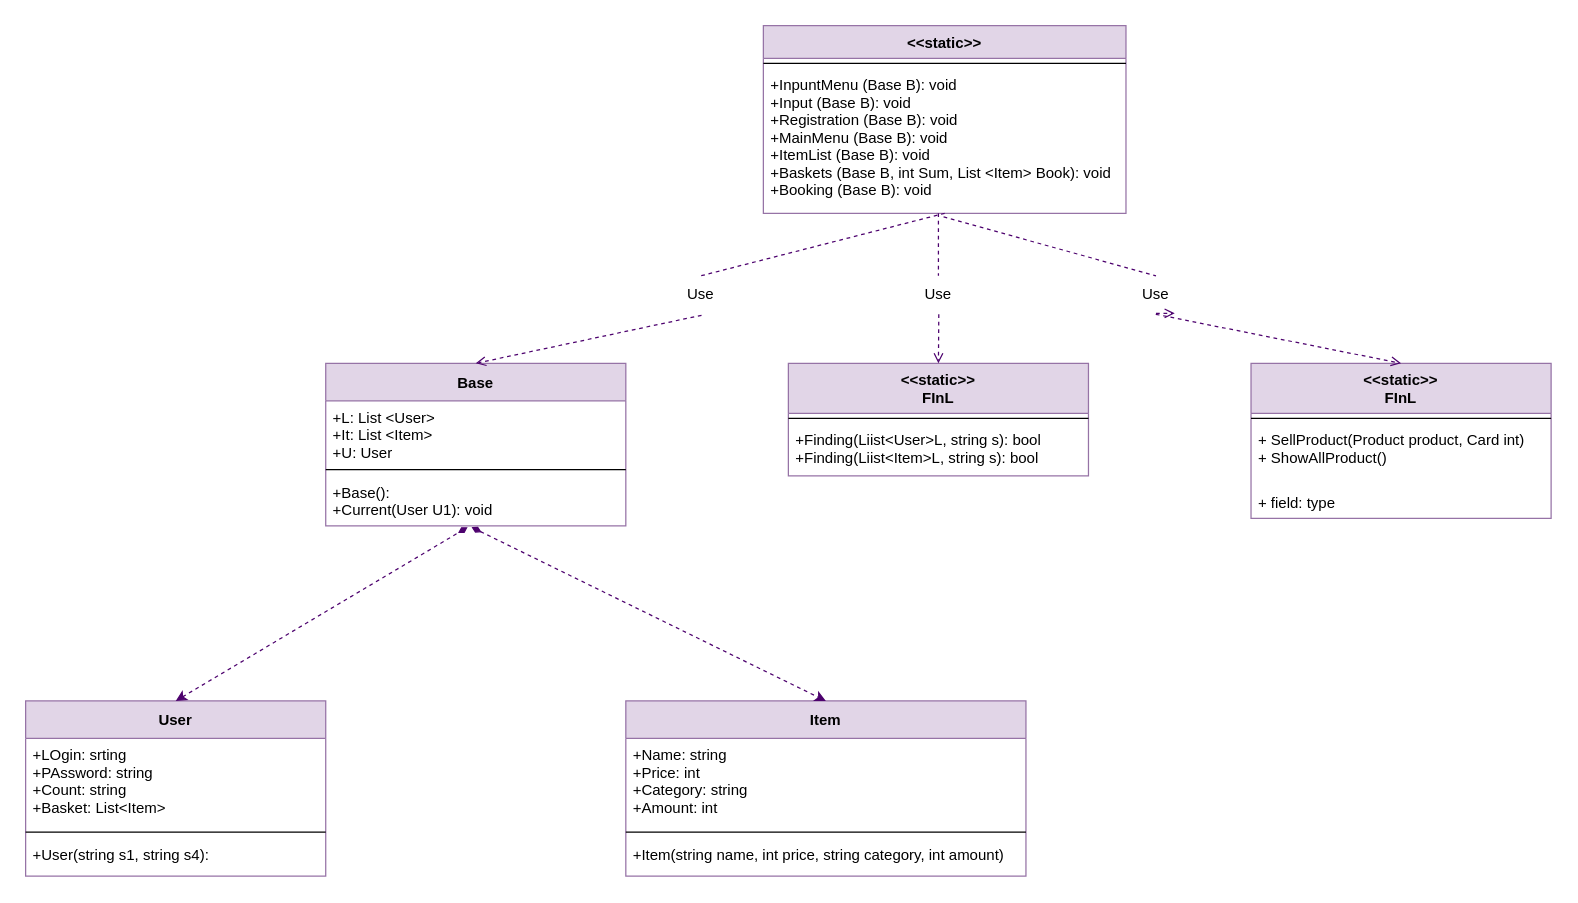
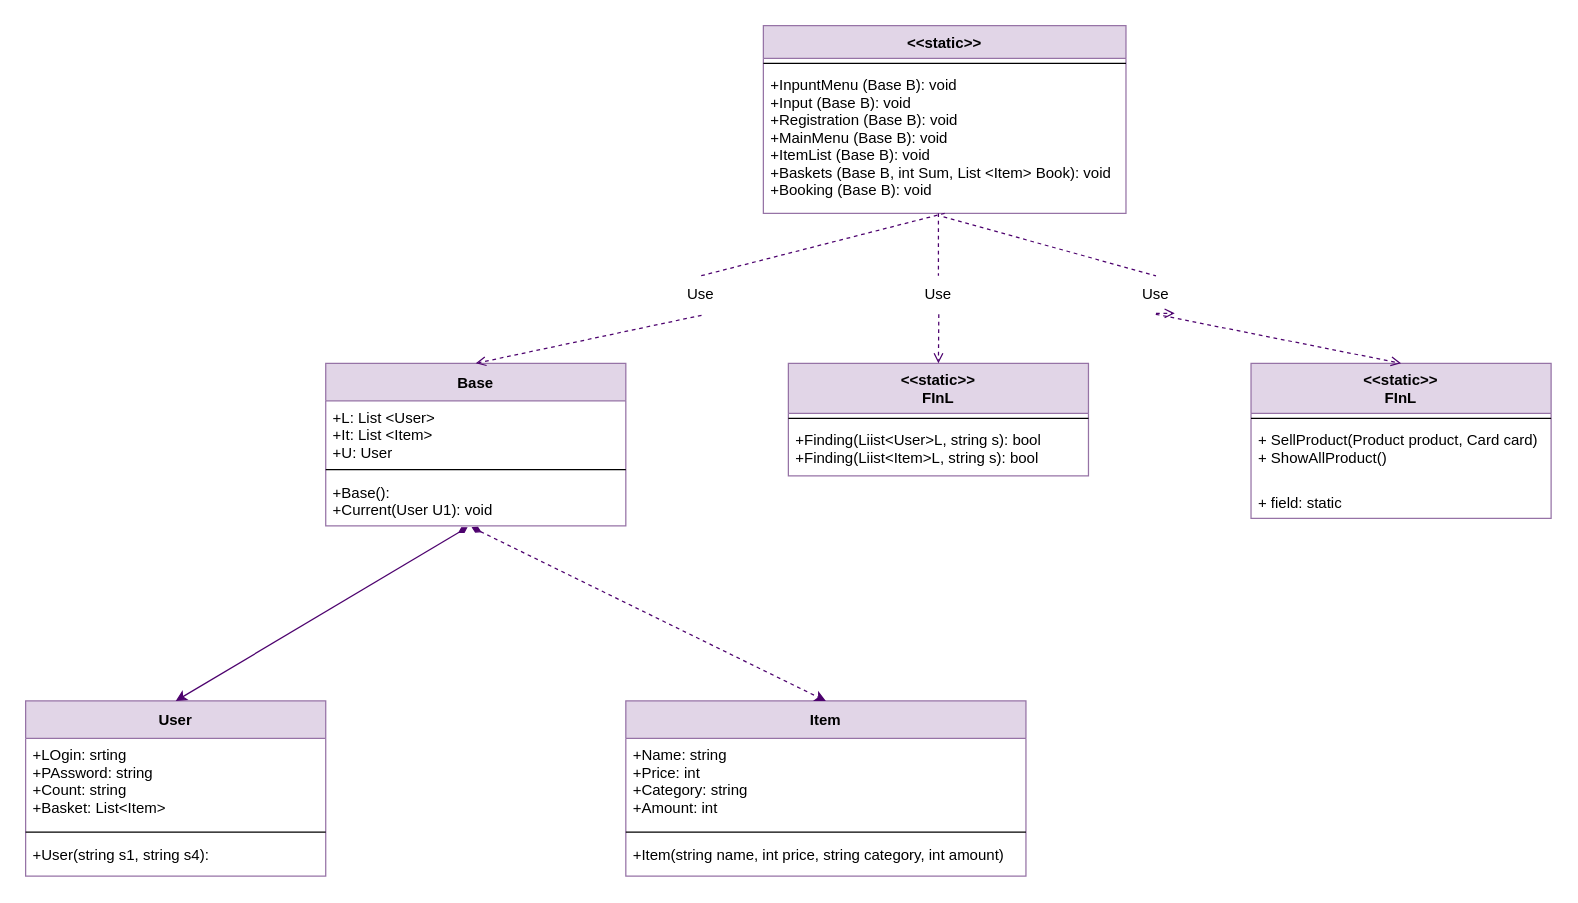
  <mxCell id="0" />
  <mxCell id="1" parent="0" />
  <mxCell id="2" value="&lt;&lt;static&gt;&gt;" style="swimlane;fontStyle=1;align=center;verticalAlign=top;childLayout=stackLayout;horizontal=1;startSize=26;horizontalStack=0;resizeParent=1;resizeParentMax=0;resizeLast=0;collapsible=1;marginBottom=0;fillColor=#e1d5e7;strokeColor=#9673a6;" parent="1" vertex="1"><mxGeometry x="610" y="20" width="290" height="150" as="geometry" /></mxCell>
  <mxCell id="3" value="" style="line;strokeWidth=1;fillColor=none;align=left;verticalAlign=middle;spacingTop=-1;spacingLeft=3;spacingRight=3;rotatable=0;labelPosition=right;points=[];portConstraint=eastwest;" parent="2" vertex="1"><mxGeometry y="26" width="290" height="8" as="geometry" /></mxCell>
  <mxCell id="4" value="+InpuntMenu (Base B): void&#10;+Input (Base B): void&#10;+Registration (Base B): void&#10;+MainMenu (Base B): void&#10;+ItemList (Base B): void&#10;+Baskets (Base B, int Sum, List &lt;Item&gt; Book): void&#10;+Booking (Base B): void" style="text;strokeColor=none;fillColor=none;align=left;verticalAlign=top;spacingLeft=4;spacingRight=4;overflow=hidden;rotatable=0;points=[[0,0.5],[1,0.5]];portConstraint=eastwest;" parent="2" vertex="1"><mxGeometry y="34" width="290" height="116" as="geometry" /></mxCell>
  <mxCell id="5" value="&lt;&lt;static&gt;&gt;&#10;FInL&#10;&#10;" style="swimlane;fontStyle=1;align=center;verticalAlign=top;childLayout=stackLayout;horizontal=1;startSize=40;horizontalStack=0;resizeParent=1;resizeParentMax=0;resizeLast=0;collapsible=1;marginBottom=0;fillColor=#e1d5e7;strokeColor=#9673a6;" parent="1" vertex="1"><mxGeometry x="1000" width="240" height="124" as="geometry" y="290" /></mxCell>
  <mxCell id="6" value="" style="line;strokeWidth=1;fillColor=none;align=left;verticalAlign=middle;spacingTop=-1;spacingLeft=3;spacingRight=3;rotatable=0;labelPosition=right;points=[];portConstraint=eastwest;" parent="5" vertex="1"><mxGeometry y="40" width="240" height="8" as="geometry" /></mxCell>
- <mxCell id="7" value="+ SellProduct(Product product, Card int)&#10;+ ShowAllProduct()" style="text;strokeColor=none;fillColor=none;align=left;verticalAlign=top;spacingLeft=4;spacingRight=4;overflow=hidden;rotatable=0;points=[[0,0.5],[1,0.5]];portConstraint=eastwest;" parent="5" vertex="1"><mxGeometry y="48" width="240" height="50" as="geometry" /></mxCell>
- <mxCell id="8" value="+ field: type" style="text;strokeColor=none;fillColor=none;align=left;verticalAlign=top;spacingLeft=4;spacingRight=4;overflow=hidden;rotatable=0;points=[[0,0.5],[1,0.5]];portConstraint=eastwest;" parent="5" vertex="1"><mxGeometry y="98" width="240" height="26" as="geometry" /></mxCell>
+ <mxCell id="7" value="+ SellProduct(Product product, Card card)&#10;+ ShowAllProduct()" style="text;strokeColor=none;fillColor=none;align=left;verticalAlign=top;spacingLeft=4;spacingRight=4;overflow=hidden;rotatable=0;points=[[0,0.5],[1,0.5]];portConstraint=eastwest;" parent="5" vertex="1"><mxGeometry y="48" width="240" height="50" as="geometry" /></mxCell>
+ <mxCell id="8" value="+ field: static" style="text;strokeColor=none;fillColor=none;align=left;verticalAlign=top;spacingLeft=4;spacingRight=4;overflow=hidden;rotatable=0;points=[[0,0.5],[1,0.5]];portConstraint=eastwest;" parent="5" vertex="1"><mxGeometry y="98" width="240" height="26" as="geometry" /></mxCell>
  <mxCell id="9" value="" style="endArrow=open;html=1;rounded=0;dashed=1;endFill=0;entryX=0.5;entryY=0;entryDx=0;entryDy=0;exitX=0.497;exitY=1.025;exitDx=0;exitDy=0;exitPerimeter=0;strokeColor=#4D026E;startArrow=none;" edge="1" parent="1" source="23" target="5"><mxGeometry width="50" height="50" relative="1" as="geometry"><mxPoint x="810" y="170" as="sourcePoint" /><mxPoint x="860" y="220" as="targetPoint" /></mxGeometry></mxCell>
  <mxCell id="10" value="&lt;&lt;static&gt;&gt;&#10;FInL&#10;&#10;" style="swimlane;fontStyle=1;align=center;verticalAlign=top;childLayout=stackLayout;horizontal=1;startSize=40;horizontalStack=0;resizeParent=1;resizeParentMax=0;resizeLast=0;collapsible=1;marginBottom=0;fillColor=#e1d5e7;strokeColor=#9673a6;" vertex="1" parent="1"><mxGeometry x="630" width="240" height="90" as="geometry" y="290" /></mxCell>
  <mxCell id="11" value="" style="line;strokeWidth=1;fillColor=none;align=left;verticalAlign=middle;spacingTop=-1;spacingLeft=3;spacingRight=3;rotatable=0;labelPosition=right;points=[];portConstraint=eastwest;" vertex="1" parent="10"><mxGeometry y="40" width="240" height="8" as="geometry" /></mxCell>
  <mxCell id="12" value="+Finding(Liist&lt;User&gt;L, string s): bool&#10;+Finding(Liist&lt;Item&gt;L, string s): bool&#10;" style="text;strokeColor=none;fillColor=none;align=left;verticalAlign=top;spacingLeft=4;spacingRight=4;overflow=hidden;rotatable=0;points=[[0,0.5],[1,0.5]];portConstraint=eastwest;" vertex="1" parent="10"><mxGeometry y="48" width="240" height="42" as="geometry" /></mxCell>
  <mxCell id="13" value="" style="endArrow=open;html=1;rounded=0;dashed=1;endFill=0;exitX=0.505;exitY=1.025;exitDx=0;exitDy=0;exitPerimeter=0;strokeColor=#4D026E;entryX=0.5;entryY=0;entryDx=0;entryDy=0;startArrow=none;" edge="1" parent="1" source="21" target="10"><mxGeometry width="50" height="50" relative="1" as="geometry"><mxPoint x="640" y="210.9" as="sourcePoint" /><mxPoint x="780" y="420" as="targetPoint" /></mxGeometry></mxCell>
  <mxCell id="14" value="Base" style="swimlane;fontStyle=1;align=center;verticalAlign=middle;childLayout=stackLayout;horizontal=1;startSize=30;horizontalStack=0;resizeParent=1;resizeParentMax=0;resizeLast=0;collapsible=1;marginBottom=0;fillColor=#e1d5e7;strokeColor=#9673a6;" vertex="1" parent="1"><mxGeometry x="260" width="240" height="130" as="geometry" y="290" /></mxCell>
  <mxCell id="15" value="+L: List &lt;User&gt;&#10;+It: List &lt;Item&gt;&#10;+U: User" style="text;strokeColor=none;fillColor=none;align=left;verticalAlign=top;spacingLeft=4;spacingRight=4;overflow=hidden;rotatable=0;points=[[0,0.5],[1,0.5]];portConstraint=eastwest;" vertex="1" parent="14"><mxGeometry y="30" width="240" height="50" as="geometry" /></mxCell>
  <mxCell id="16" value="" style="line;strokeWidth=1;fillColor=none;align=left;verticalAlign=middle;spacingTop=-1;spacingLeft=3;spacingRight=3;rotatable=0;labelPosition=right;points=[];portConstraint=eastwest;" vertex="1" parent="14"><mxGeometry y="80" width="240" height="10" as="geometry" /></mxCell>
  <mxCell id="17" value="+Base():&#10;+Current(User U1): void" style="text;strokeColor=none;fillColor=none;align=left;verticalAlign=top;spacingLeft=4;spacingRight=4;overflow=hidden;rotatable=0;points=[[0,0.5],[1,0.5]];portConstraint=eastwest;" vertex="1" parent="14"><mxGeometry y="90" width="240" height="40" as="geometry" /></mxCell>
  <mxCell id="18" value="" style="endArrow=open;html=1;rounded=0;dashed=1;endFill=0;exitX=0.509;exitY=1.052;exitDx=0;exitDy=0;exitPerimeter=0;strokeColor=#4D026E;entryX=0.5;entryY=0;entryDx=0;entryDy=0;startArrow=none;" edge="1" parent="1" source="19" target="14"><mxGeometry width="50" height="50" relative="1" as="geometry"><mxPoint x="766.45" y="182.9" as="sourcePoint" /><mxPoint x="510" y="270" as="targetPoint" /></mxGeometry></mxCell>
  <mxCell id="19" value="Use" style="text;html=1;strokeColor=none;fillColor=none;align=center;verticalAlign=middle;whiteSpace=wrap;rounded=0;" vertex="1" parent="1"><mxGeometry x="530" y="220" width="60" height="30" as="geometry" /></mxCell>
  <mxCell id="20" value="" style="endArrow=none;html=1;rounded=0;dashed=1;endFill=0;strokeColor=#4D026E;entryX=0.5;entryY=0;entryDx=0;entryDy=0;" edge="1" parent="1" target="19"><mxGeometry width="50" height="50" relative="1" as="geometry"><mxPoint x="755" y="170" as="sourcePoint" /><mxPoint x="430" as="targetPoint" y="290" /></mxGeometry></mxCell>
  <mxCell id="21" value="Use" style="text;html=1;strokeColor=none;fillColor=none;align=center;verticalAlign=middle;whiteSpace=wrap;rounded=0;" vertex="1" parent="1"><mxGeometry x="720" y="220" width="60" height="30" as="geometry" /></mxCell>
  <mxCell id="22" value="" style="endArrow=none;html=1;rounded=0;dashed=1;endFill=0;strokeColor=#4D026E;entryX=0.5;entryY=0;entryDx=0;entryDy=0;" edge="1" parent="1" target="21"><mxGeometry width="50" height="50" relative="1" as="geometry"><mxPoint x="750" y="170" as="sourcePoint" /><mxPoint x="755" as="targetPoint" y="290" /></mxGeometry></mxCell>
  <mxCell id="23" value="Use" style="text;html=1;strokeColor=none;fillColor=none;align=center;verticalAlign=middle;whiteSpace=wrap;rounded=0;" vertex="1" parent="1"><mxGeometry x="894" y="220" width="60" height="30" as="geometry" /></mxCell>
  <mxCell id="24" value="" style="endArrow=none;html=1;rounded=0;dashed=1;endFill=0;entryX=0.5;entryY=0;entryDx=0;entryDy=0;exitX=0.497;exitY=1.025;exitDx=0;exitDy=0;exitPerimeter=0;strokeColor=#4D026E;" edge="1" parent="1" source="4" target="23"><mxGeometry width="50" height="50" relative="1" as="geometry"><mxPoint x="754.13" y="172.9" as="sourcePoint" /><mxPoint x="1050" as="targetPoint" y="290" /></mxGeometry></mxCell>
  <mxCell id="25" style="edgeStyle=orthogonalEdgeStyle;rounded=0;orthogonalLoop=1;jettySize=auto;html=1;exitX=0.5;exitY=1;exitDx=0;exitDy=0;entryX=0.75;entryY=1;entryDx=0;entryDy=0;dashed=1;endArrow=open;endFill=0;strokeColor=#4D026E;" edge="1" parent="1" source="23" target="23"><mxGeometry relative="1" as="geometry" /></mxCell>
  <mxCell id="26" value="User" style="swimlane;fontStyle=1;align=center;verticalAlign=middle;childLayout=stackLayout;horizontal=1;startSize=30;horizontalStack=0;resizeParent=1;resizeParentMax=0;resizeLast=0;collapsible=1;marginBottom=0;fillColor=#e1d5e7;strokeColor=#9673a6;" vertex="1" parent="1"><mxGeometry x="20" y="560" width="240" height="140" as="geometry" /></mxCell>
  <mxCell id="27" value="+LOgin: srting&#10;+PAssword: string&#10;+Count: string&#10;+Basket: List&lt;Item&gt;&#10;" style="text;strokeColor=none;fillColor=none;align=left;verticalAlign=top;spacingLeft=4;spacingRight=4;overflow=hidden;rotatable=0;points=[[0,0.5],[1,0.5]];portConstraint=eastwest;" vertex="1" parent="26"><mxGeometry y="30" width="240" height="70" as="geometry" /></mxCell>
  <mxCell id="28" value="" style="line;strokeWidth=1;fillColor=none;align=left;verticalAlign=middle;spacingTop=-1;spacingLeft=3;spacingRight=3;rotatable=0;labelPosition=right;points=[];portConstraint=eastwest;" vertex="1" parent="26"><mxGeometry y="100" width="240" height="10" as="geometry" /></mxCell>
  <mxCell id="29" value="+User(string s1, string s4):" style="text;strokeColor=none;fillColor=none;align=left;verticalAlign=top;spacingLeft=4;spacingRight=4;overflow=hidden;rotatable=0;points=[[0,0.5],[1,0.5]];portConstraint=eastwest;" vertex="1" parent="26"><mxGeometry y="110" width="240" height="30" as="geometry" /></mxCell>
  <mxCell id="30" value="Item" style="swimlane;fontStyle=1;align=center;verticalAlign=middle;childLayout=stackLayout;horizontal=1;startSize=30;horizontalStack=0;resizeParent=1;resizeParentMax=0;resizeLast=0;collapsible=1;marginBottom=0;fillColor=#e1d5e7;strokeColor=#9673a6;" vertex="1" parent="1"><mxGeometry x="500" y="560" width="320" height="140" as="geometry" /></mxCell>
  <mxCell id="31" value="+Name: string&#10;+Price: int&#10;+Category: string&#10;+Amount: int" style="text;strokeColor=none;fillColor=none;align=left;verticalAlign=top;spacingLeft=4;spacingRight=4;overflow=hidden;rotatable=0;points=[[0,0.5],[1,0.5]];portConstraint=eastwest;" vertex="1" parent="30"><mxGeometry y="30" width="320" height="70" as="geometry" /></mxCell>
  <mxCell id="32" value="" style="line;strokeWidth=1;fillColor=none;align=left;verticalAlign=middle;spacingTop=-1;spacingLeft=3;spacingRight=3;rotatable=0;labelPosition=right;points=[];portConstraint=eastwest;" vertex="1" parent="30"><mxGeometry y="100" width="320" height="10" as="geometry" /></mxCell>
  <mxCell id="33" value="+Item(string name, int price, string category, int amount)" style="text;strokeColor=none;fillColor=none;align=left;verticalAlign=top;spacingLeft=4;spacingRight=4;overflow=hidden;rotatable=0;points=[[0,0.5],[1,0.5]];portConstraint=eastwest;" vertex="1" parent="30"><mxGeometry y="110" width="320" height="30" as="geometry" /></mxCell>
- <mxCell id="34" value="" style="endArrow=diamondThin;startArrow=classic;html=1;rounded=0;strokeColor=#4D026E;exitX=0.5;exitY=0;exitDx=0;exitDy=0;entryX=0.473;entryY=1.026;entryDx=0;entryDy=0;entryPerimeter=0;startFill=1;endFill=1;dashed=1;" edge="1" parent="1" source="26" target="17"><mxGeometry width="50" height="50" relative="1" as="geometry"><mxPoint x="230" y="510" as="sourcePoint" /><mxPoint x="280" y="460" as="targetPoint" /><Array as="points" /></mxGeometry></mxCell>
+ <mxCell id="34" value="" style="endArrow=diamondThin;startArrow=classic;html=1;rounded=0;strokeColor=#4D026E;exitX=0.5;exitY=0;exitDx=0;exitDy=0;entryX=0.473;entryY=1.026;entryDx=0;entryDy=0;entryPerimeter=0;startFill=1;endFill=1;" edge="1" parent="1" source="26" target="17"><mxGeometry width="50" height="50" relative="1" as="geometry"><mxPoint x="230" y="510" as="sourcePoint" /><mxPoint x="280" y="460" as="targetPoint" /><Array as="points" /></mxGeometry></mxCell>
  <mxCell id="35" value="" style="endArrow=classic;startArrow=diamondThin;html=1;rounded=0;strokeColor=#4D026E;exitX=0.486;exitY=1.026;exitDx=0;exitDy=0;exitPerimeter=0;entryX=0.5;entryY=0;entryDx=0;entryDy=0;startFill=1;dashed=1;" edge="1" parent="1" source="17" target="30"><mxGeometry width="50" height="50" relative="1" as="geometry"><mxPoint x="460" y="500" as="sourcePoint" /><mxPoint x="510" y="450" as="targetPoint" /></mxGeometry></mxCell>
